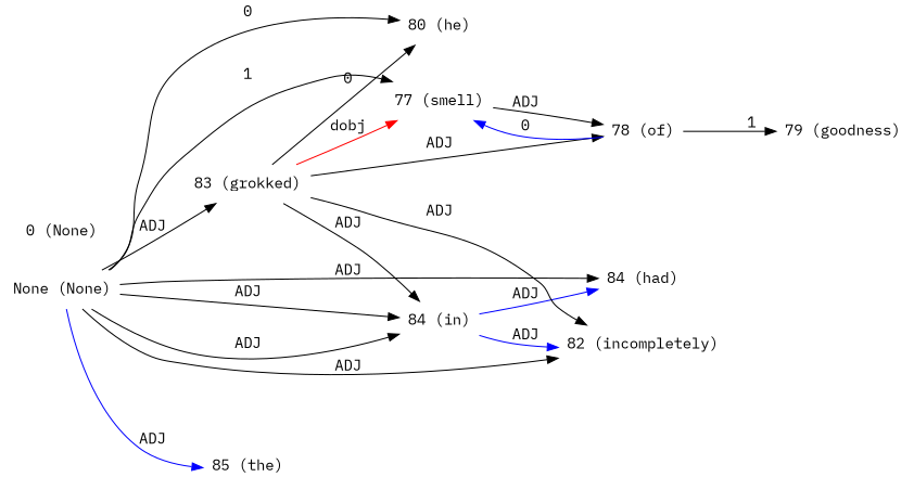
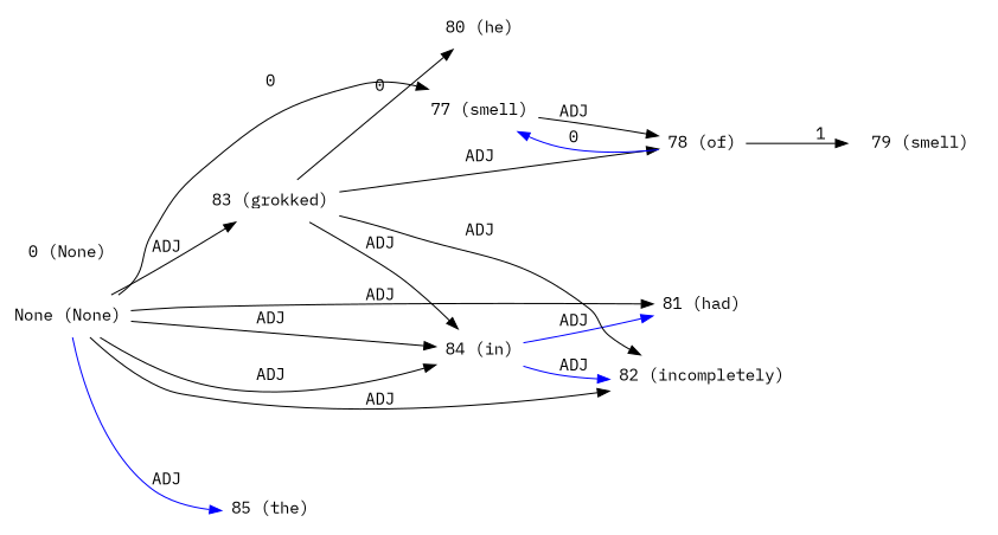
  digraph {
    fontname="IBM Plex Mono"
    rankdir=LR
    node [fontname="IBM Plex Mono" shape=plaintext]
    edge [dir=forward fontname="IBM Plex Mono"]
    n1 [label="None (None)"]
    n2 [label="80 (he)"]
    n3 [label="84 (in)"]
-   n4 [label="84 (had)"]
+   n4 [label="81 (had)"]
    n5 [label="82 (incompletely)"]
    n6 [label="83 (grokked)"]
    n7 [label="77 (smell)"]
    n8 [label="85 (the)"]
    n9 [label="78 (of)"]
-   n10 [label="79 (goodness)"]
+   n10 [label="79 (smell)"]
    n11 [label="0 (None)"]
-   n1 -> n2 [label=0]
    n1 -> n3 [label=ADJ]
    n1 -> n3 [label=ADJ]
    n1 -> n4 [label=ADJ]
    n1 -> n5 [label=ADJ]
    n1 -> n6 [label=ADJ]
-   n1 -> n7 [label=1]
+   n1 -> n7 [label=0]
    n1 -> n8 [color=blue label=ADJ]
    n3 -> n4 [color=blue label=ADJ]
    n3 -> n5 [color=blue label=ADJ]
    n6 -> n2 [label=0]
    n6 -> n3 [label=ADJ]
    n6 -> n5 [label=ADJ]
-   n6 -> n7 [color=red label=dobj]
    n6 -> n9 [label=ADJ]
    n7 -> n9 [label=ADJ]
    n9 -> n7 [color=blue label=0]
    n9 -> n10 [label=1]
  }
